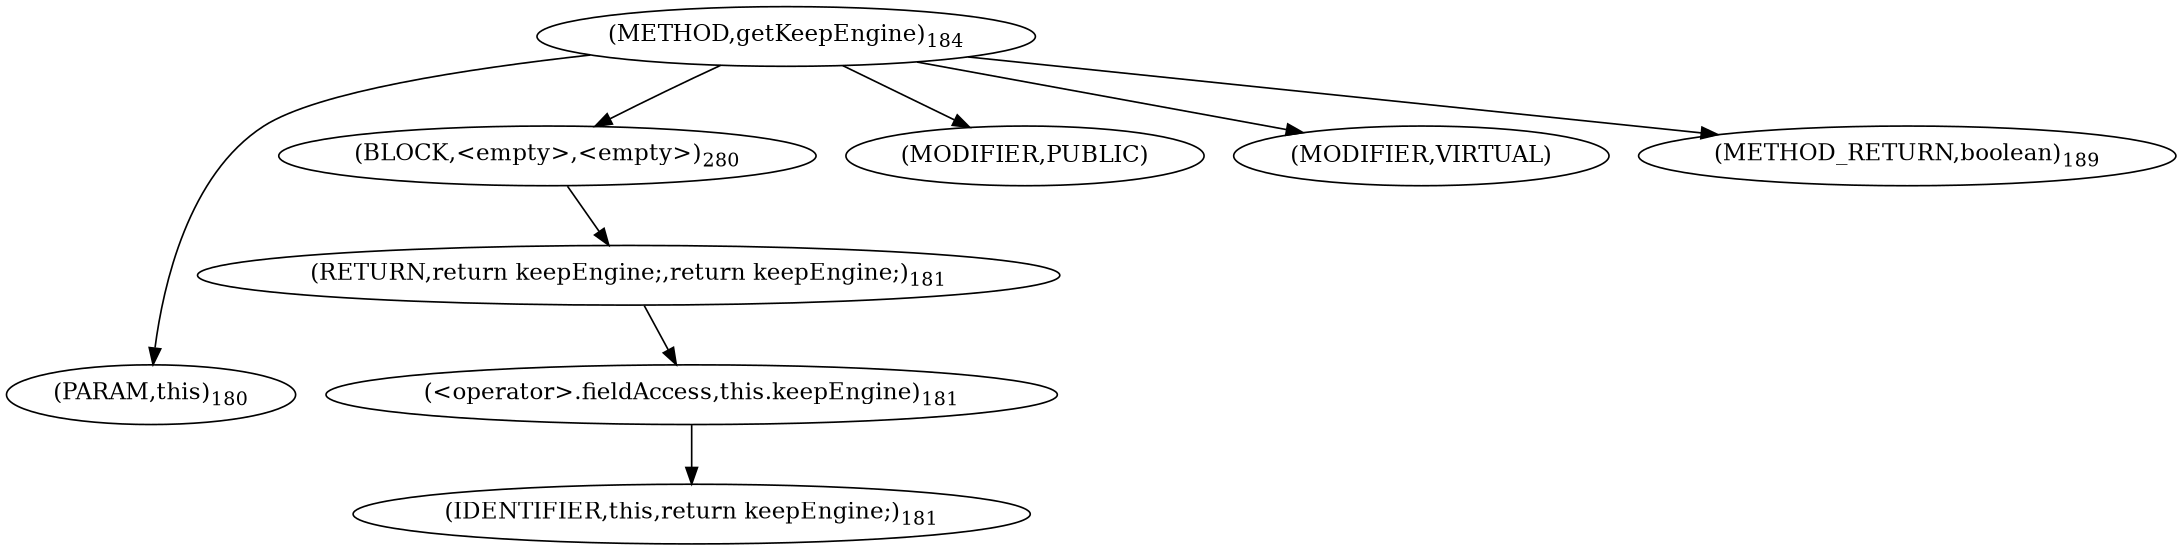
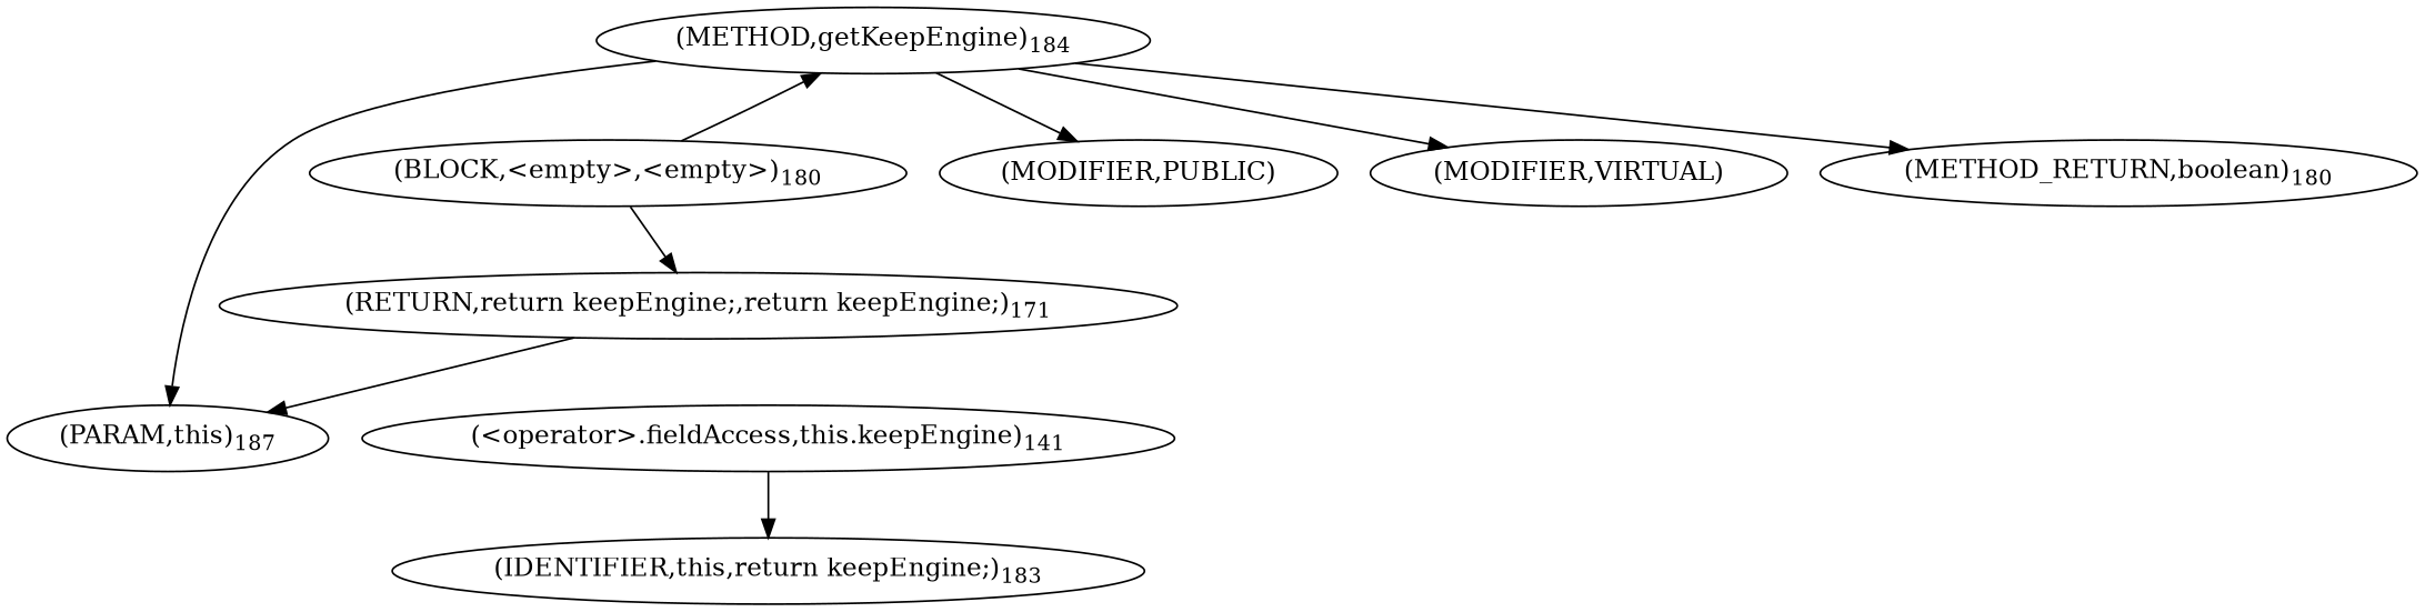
  digraph {
    n1 [label=<(METHOD,getKeepEngine)<SUB>184</SUB>>]
-   n2 [label=<(PARAM,this)<SUB>180</SUB>>]
-   n3 [label=<(BLOCK,&lt;empty&gt;,&lt;empty&gt;)<SUB>280</SUB>>]
+   n2 [label=<(PARAM,this)<SUB>187</SUB>>]
+   n3 [label=<(BLOCK,&lt;empty&gt;,&lt;empty&gt;)<SUB>180</SUB>>]
    n4 [label=<(MODIFIER,PUBLIC)>]
    n5 [label=<(MODIFIER,VIRTUAL)>]
-   n6 [label=<(METHOD_RETURN,boolean)<SUB>189</SUB>>]
-   n7 [label=<(RETURN,return keepEngine;,return keepEngine;)<SUB>181</SUB>>]
-   n8 [label=<(&lt;operator&gt;.fieldAccess,this.keepEngine)<SUB>181</SUB>>]
-   n9 [label=<(IDENTIFIER,this,return keepEngine;)<SUB>181</SUB>>]
+   n6 [label=<(METHOD_RETURN,boolean)<SUB>180</SUB>>]
+   n7 [label=<(RETURN,return keepEngine;,return keepEngine;)<SUB>171</SUB>>]
+   n8 [label=<(&lt;operator&gt;.fieldAccess,this.keepEngine)<SUB>141</SUB>>]
+   n9 [label=<(IDENTIFIER,this,return keepEngine;)<SUB>183</SUB>>]
    n1 -> n2
-   n1 -> n3
+   n3 -> n1
    n1 -> n4
    n1 -> n5
    n1 -> n6
    n3 -> n7
-   n7 -> n8
+   n7 -> n2
    n8 -> n9
  }
